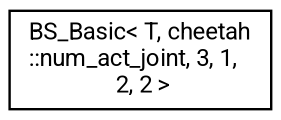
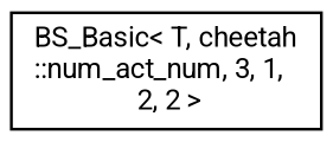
  digraph {
    rankdir=LR
    fontname=Roboto
-   n1 [color=black fillcolor=white fontname=Roboto fontsize=10 height=0.2 label="BS_Basic\< T, cheetah\l::num_act_joint, 3, 1,\l 2, 2 \>" shape=record style=filled width=0.4]
+   n1 [color=black fillcolor=white fontname=Roboto fontsize=10 height=0.2 label="BS_Basic\< T, cheetah\l::num_act_num, 3, 1,\l 2, 2 \>" shape=record style=filled width=0.4]
  }
